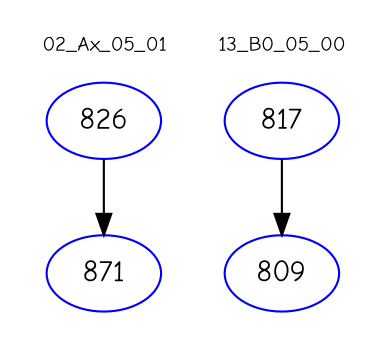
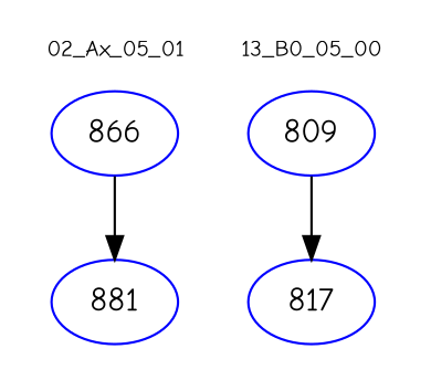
  digraph {
    fontname="Comic Neue"
    node [color=blue fontname="Comic Neue"]
    edge [color=black fontname="Comic Neue"]
-   n1 [label=826]
-   n2 [label=871]
+   n1 [label=866]
+   n2 [label=881]
    n3 [label=817]
    n4 [label=809]
    subgraph cluster_1 {
      color=white
      fontsize=10
      label="02_Ax_05_01"
      n1
      n2
    }
    subgraph cluster_2 {
      color=white
      fontsize=10
      label="13_B0_05_00"
      n3
      n4
    }
    n1 -> n2
-   n3 -> n4
+   n4 -> n3
  }
